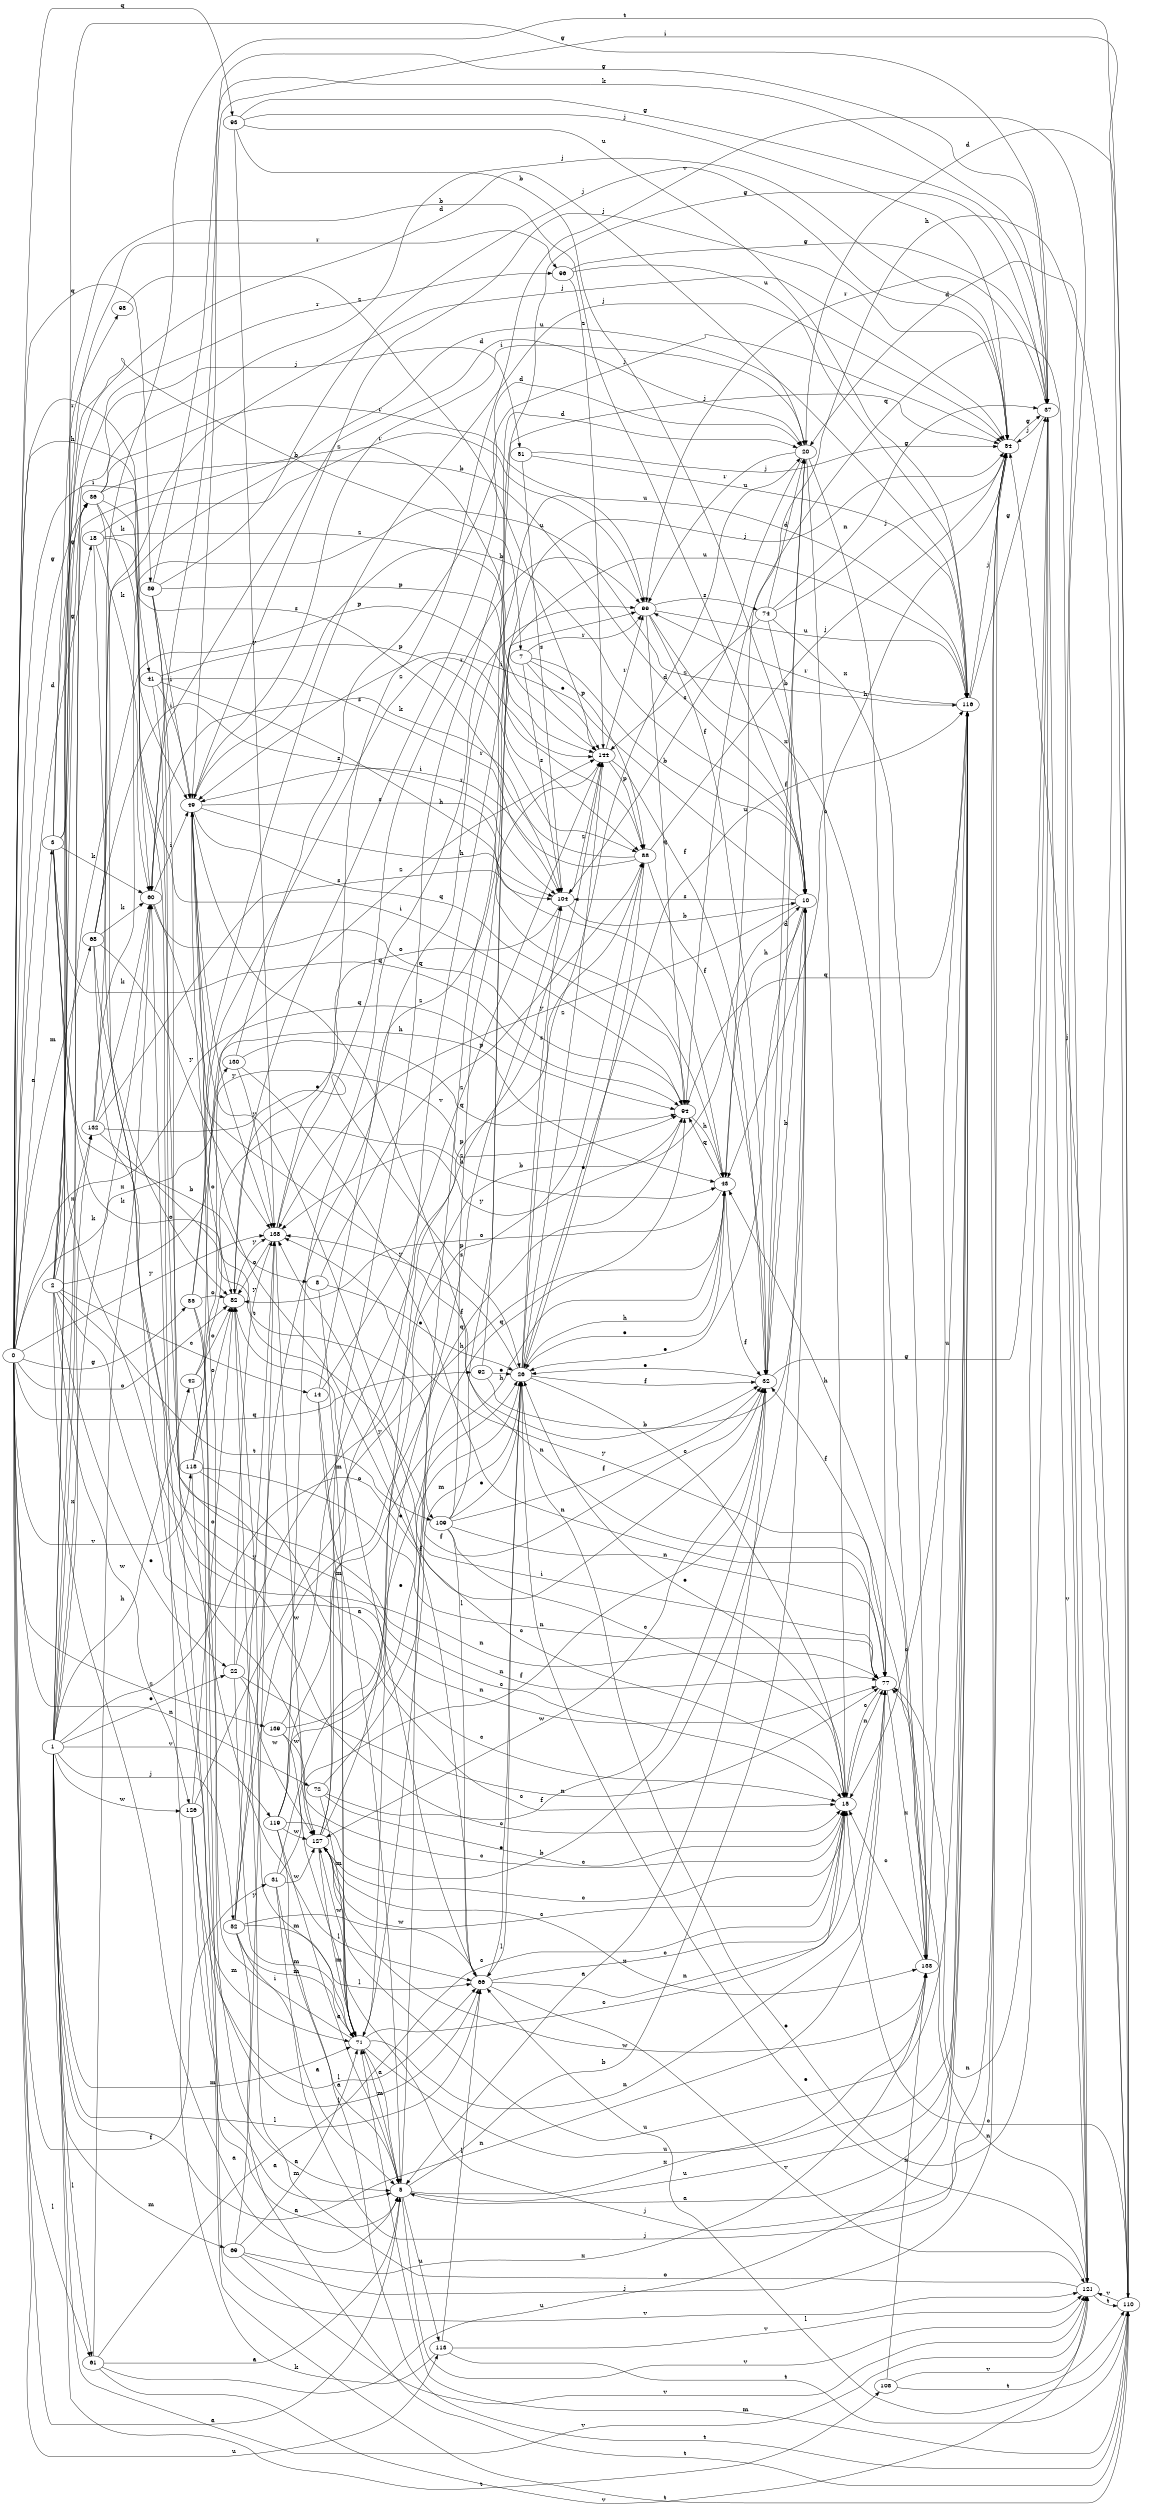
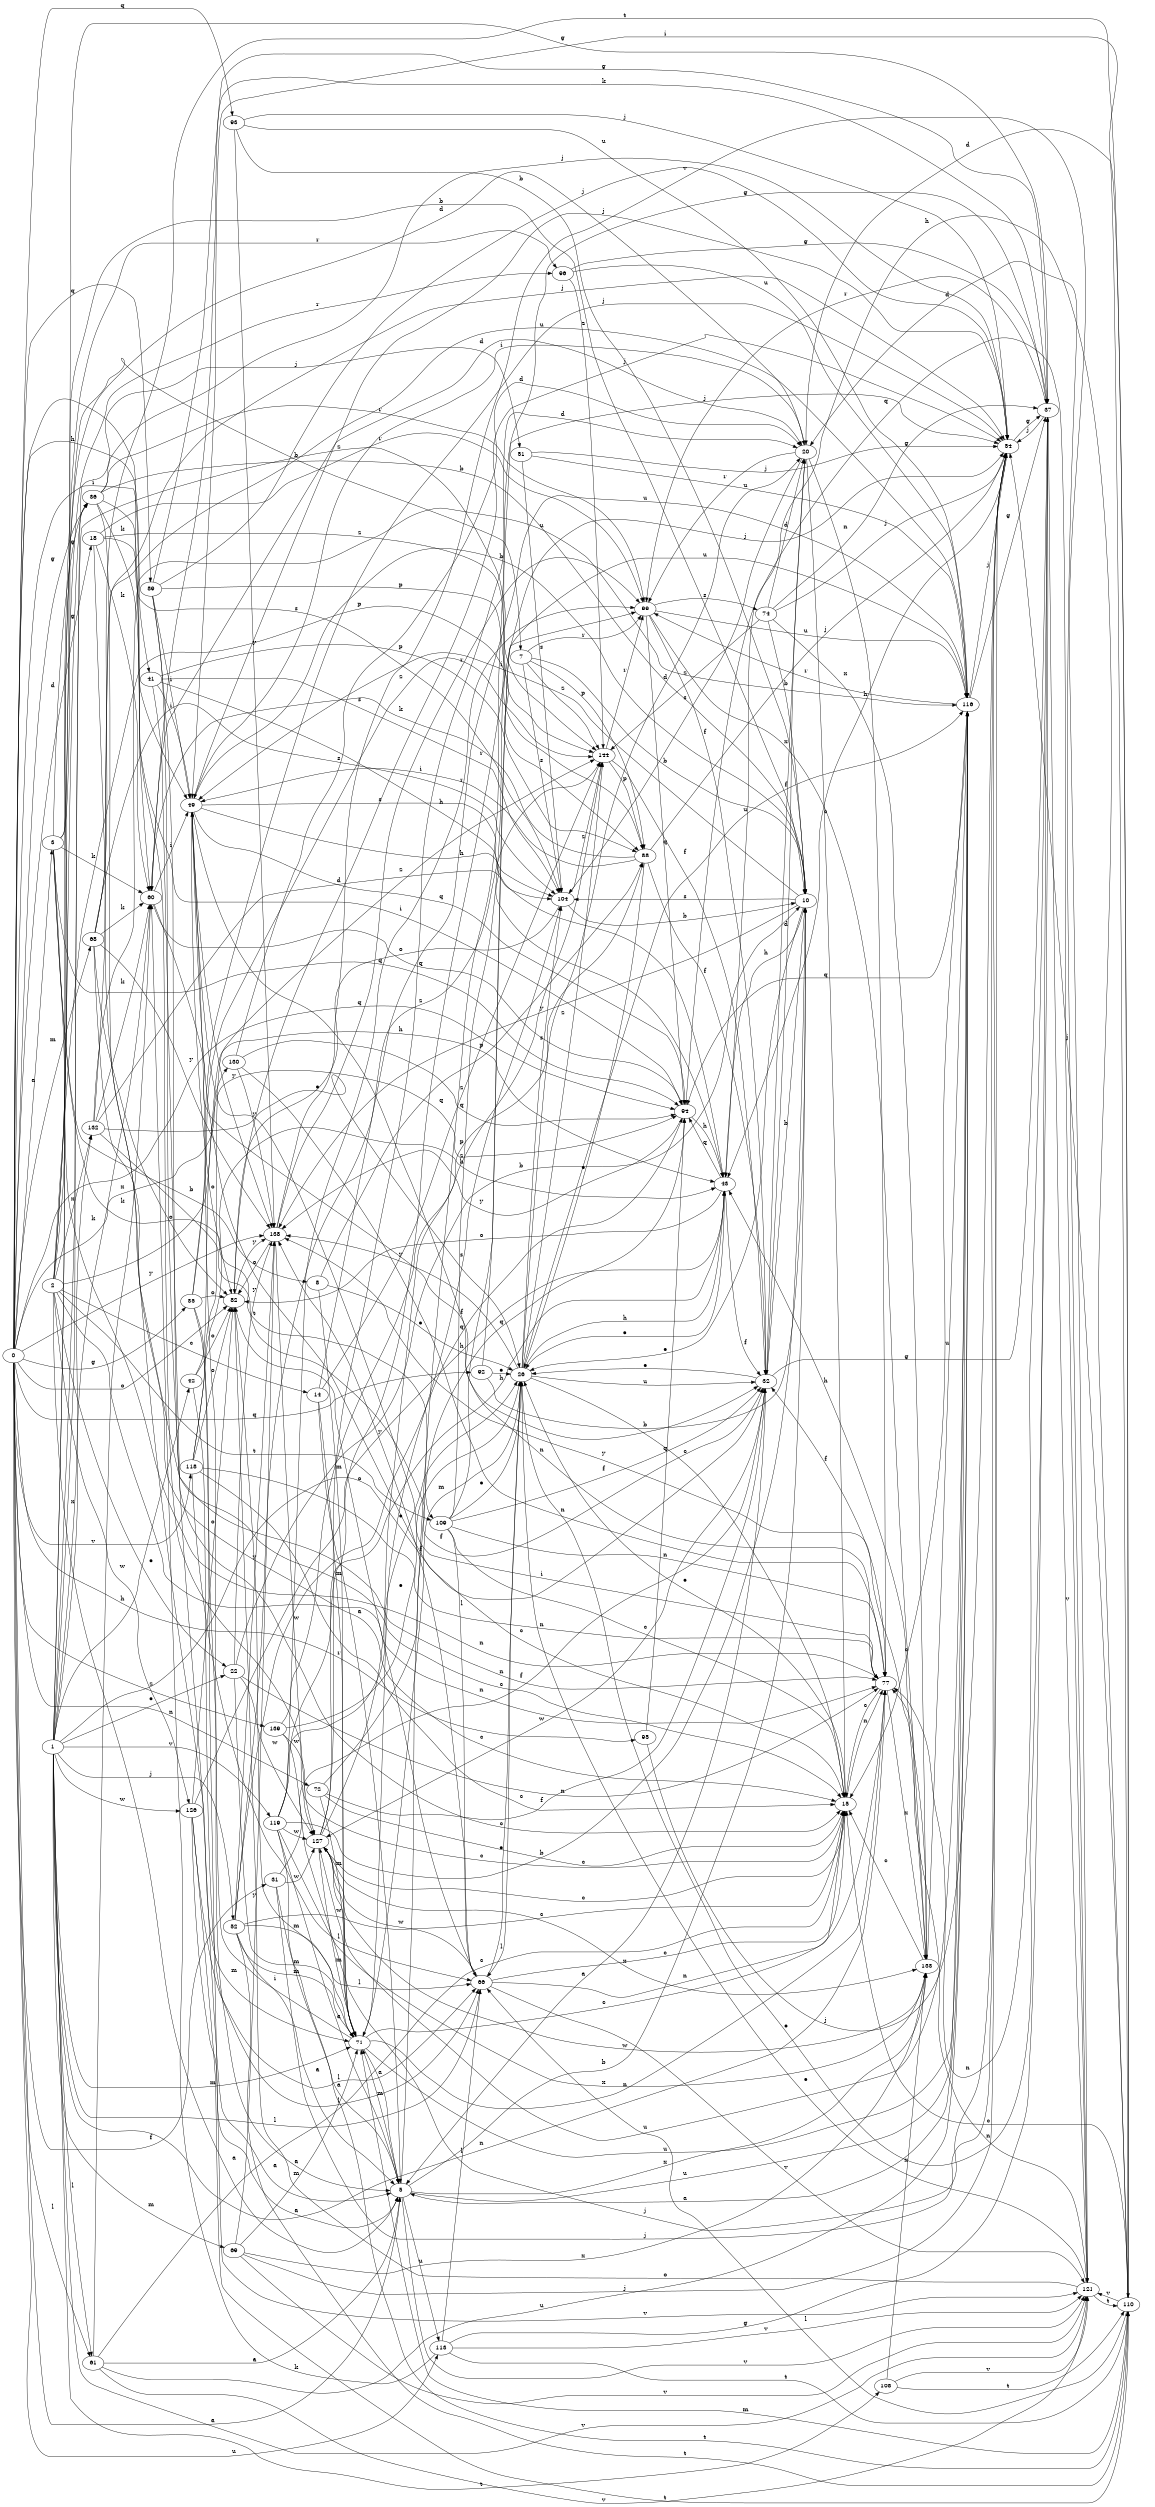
  strict digraph {
    fontname="DejaVu Serif"
    rankdir=LR
    node [fontname="DejaVu Serif"]
    edge [fontname="DejaVu Serif"]
    0
    3
    5
    18
    31
    35
    36
    41
    49
    61
    68
    72
    82
    89
    92
    93
    94
+   95
    104
    113
    118
    130
    138
    139
    60
    77
    109
    8
    10
    37
-   98
    71
    121
    54
    116
    133
    144
    99
    15
    32
    88
    127
    43
    110
    74
    20
    26
    66
    1
    22
    42
    51
    52
    69
    96
    108
    119
    126
    132
    2
    7
    14
    0 -> 3 [label=a]
    0 -> 5 [label=a]
    0 -> 18 [label=d]
    0 -> 31 [label=f]
    0 -> 35 [label=g]
    0 -> 36 [label=g]
    0 -> 41 [label=h]
    0 -> 49 [label=i]
    0 -> 61 [label=l]
    0 -> 68 [label=m]
    0 -> 72 [label=n]
    0 -> 82 [label=o]
    0 -> 89 [label=q]
    0 -> 92 [label=q]
    0 -> 93 [label=q]
    0 -> 94 [label=q]
+   0 -> 95 [label=r]
    0 -> 104 [label=s]
    0 -> 113 [label=u]
    0 -> 118 [label=v]
    0 -> 130 [label=x]
    0 -> 138 [label=y]
    0 -> 139 [label=z]
    3 -> 36 [label=g]
    3 -> 94 [label=q]
    3 -> 60 [label=k]
    3 -> 77 [label=n]
    3 -> 109 [label=t]
    3 -> 8 [label=b]
    3 -> 10 [label=b]
    3 -> 37 [label=g]
-   3 -> 98 [label=r]
    5 -> 113 [label=u]
    5 -> 10 [label=b]
    5 -> 71 [label=m]
    5 -> 121 [label=v]
    5 -> 54 [label=j]
    5 -> 116 [label=u]
    5 -> 133 [label=x]
    18 -> 94 [label=i]
    18 -> 60 [label=k]
    18 -> 144 [label=z]
    18 -> 99 [label=r]
    18 -> 15 [label=c]
    31 -> 5 [label=a]
    31 -> 54 [label=j]
    31 -> 32 [label=f]
-   31 -> 88 [label=p]
    31 -> 127 [label=w]
    35 -> 5 [label=a]
    35 -> 82 [label=o]
    35 -> 121 [label=v]
    35 -> 54 [label=j]
    35 -> 144 [label=z]
    36 -> 60 [label=k]
    36 -> 10 [label=b]
    36 -> 71 [label=m]
    36 -> 54 [label=j]
    36 -> 99 [label=r]
    36 -> 15 [label=c]
    41 -> 49 [label=i]
    41 -> 104 [label=s]
    41 -> 15 [label=c]
    41 -> 88 [label=p]
    41 -> 43 [label=h]
    49 -> 82 [label=o]
    49 -> 94 [label=q]
    49 -> 104 [label=s]
    49 -> 138 [label=y]
    49 -> 77 [label=n]
    49 -> 10 [label=b]
    49 -> 54 [label=j]
    49 -> 15 [label=c]
    49 -> 43 [label=h]
    61 -> 5 [label=a]
    61 -> 60 [label=k]
    61 -> 121 [label=v]
    61 -> 116 [label=u]
    61 -> 15 [label=c]
    68 -> 82 [label=o]
    68 -> 104 [label=s]
    68 -> 138 [label=y]
    68 -> 60 [label=k]
    68 -> 77 [label=n]
    68 -> 116 [label=u]
    68 -> 110 [label=t]
    72 -> 94 [label=q]
    72 -> 71 [label=m]
    72 -> 15 [label=c]
    72 -> 32 [label=f]
    82 -> 138 [label=y]
    82 -> 71 [label=m]
    82 -> 54 [label=j]
    89 -> 5 [label=a]
    89 -> 49 [label=i]
    89 -> 37 [label=g]
    89 -> 54 [label=j]
    89 -> 15 [label=c]
    89 -> 88 [label=p]
    92 -> 10 [label=b]
    92 -> 54 [label=j]
    92 -> 26 [label=e]
    93 -> 138 [label=y]
    93 -> 10 [label=b]
-   93 -> 37 [label=g]
+   113 -> 37 [label=g]
    93 -> 54 [label=j]
    93 -> 116 [label=u]
    94 -> 138 [label=y]
    94 -> 43 [label=h]
+   95 -> 94 [label=q]
+   95 -> 54 [label=j]
    104 -> 82 [label=o]
    104 -> 10 [label=b]
    104 -> 144 [label=z]
    113 -> 60 [label=k]
    113 -> 121 [label=v]
    113 -> 110 [label=t]
    113 -> 66 [label=l]
    118 -> 82 [label=o]
    118 -> 77 [label=n]
    118 -> 144 [label=z]
    118 -> 15 [label=c]
    118 -> 43 [label=h]
    118 -> 66 [label=l]
    130 -> 94 [label=q]
    130 -> 138 [label=y]
    130 -> 77 [label=n]
    130 -> 20 [label=d]
    138 -> 82 [label=o]
    138 -> 121 [label=v]
    138 -> 99 [label=r]
    138 -> 127 [label=w]
    139 -> 54 [label=j]
    139 -> 88 [label=p]
    139 -> 127 [label=w]
    139 -> 26 [label=e]
    60 -> 49 [label=i]
    60 -> 94 [label=q]
    60 -> 32 [label=f]
    60 -> 20 [label=d]
    77 -> 49 [label=i]
    77 -> 133 [label=x]
    77 -> 15 [label=c]
    77 -> 32 [label=f]
    109 -> 77 [label=n]
    109 -> 37 [label=g]
    109 -> 116 [label=u]
    109 -> 15 [label=c]
    109 -> 32 [label=f]
    109 -> 26 [label=e]
    109 -> 66 [label=l]
    8 -> 71 [label=m]
    8 -> 88 [label=p]
    8 -> 26 [label=e]
    10 -> 49 [label=i]
    10 -> 104 [label=s]
    10 -> 138 [label=y]
    10 -> 43 [label=h]
    10 -> 26 [label=e]
    37 -> 60 [label=k]
    37 -> 77 [label=n]
    37 -> 121 [label=v]
    37 -> 54 [label=j]
    37 -> 99 [label=r]
    37 -> 26 [label=e]
-   98 -> 144 [label=z]
    71 -> 5 [label=a]
    71 -> 49 [label=i]
    71 -> 104 [label=s]
    71 -> 77 [label=n]
    71 -> 116 [label=u]
    71 -> 15 [label=c]
    71 -> 127 [label=w]
    121 -> 82 [label=o]
    121 -> 94 [label=q]
    121 -> 77 [label=n]
    121 -> 110 [label=t]
    121 -> 20 [label=d]
    121 -> 26 [label=e]
    54 -> 37 [label=g]
    54 -> 43 [label=h]
    116 -> 5 [label=a]
    116 -> 94 [label=q]
    116 -> 37 [label=g]
    116 -> 54 [label=j]
    116 -> 99 [label=r]
    116 -> 15 [label=c]
    133 -> 138 [label=y]
    133 -> 116 [label=u]
    133 -> 15 [label=c]
    133 -> 127 [label=w]
    133 -> 43 [label=h]
    144 -> 99 [label=r]
    144 -> 32 [label=f]
    144 -> 88 [label=p]
    99 -> 94 [label=q]
    99 -> 116 [label=u]
    99 -> 133 [label=x]
    99 -> 32 [label=f]
    99 -> 74 [label=s]
    15 -> 77 [label=n]
    15 -> 26 [label=e]
    32 -> 5 [label=a]
    32 -> 10 [label=b]
    32 -> 37 [label=g]
    32 -> 127 [label=w]
    32 -> 20 [label=d]
    32 -> 26 [label=e]
    88 -> 49 [label=i]
    88 -> 60 [label=k]
    88 -> 54 [label=j]
    88 -> 32 [label=f]
    88 -> 26 [label=e]
    127 -> 71 [label=m]
    127 -> 116 [label=u]
    127 -> 133 [label=x]
    127 -> 144 [label=z]
    127 -> 99 [label=r]
    127 -> 15 [label=c]
    127 -> 20 [label=d]
    43 -> 82 [label=o]
    43 -> 94 [label=q]
    43 -> 32 [label=f]
    43 -> 26 [label=e]
    110 -> 49 [label=i]
    110 -> 71 [label=m]
    110 -> 121 [label=v]
    110 -> 54 [label=j]
    110 -> 15 [label=c]
    110 -> 43 [label=h]
    110 -> 20 [label=d]
    110 -> 66 [label=l]
    74 -> 10 [label=b]
    74 -> 37 [label=g]
    74 -> 54 [label=j]
    74 -> 133 [label=x]
    74 -> 144 [label=z]
    74 -> 20 [label=d]
    20 -> 49 [label=i]
    20 -> 104 [label=s]
    20 -> 77 [label=n]
    20 -> 99 [label=r]
    20 -> 15 [label=c]
    20 -> 32 [label=f]
    26 -> 104 [label=s]
    26 -> 138 [label=y]
    26 -> 71 [label=m]
    26 -> 116 [label=u]
    26 -> 144 [label=z]
    26 -> 15 [label=c]
-   26 -> 32 [label=f]
+   26 -> 32 [label=u]
    26 -> 43 [label=h]
    26 -> 20 [label=d]
    26 -> 66 [label=l]
    66 -> 82 [label=o]
    66 -> 138 [label=y]
    66 -> 77 [label=n]
    66 -> 121 [label=v]
    66 -> 15 [label=c]
    66 -> 127 [label=w]
    66 -> 26 [label=e]
    1 -> 61 [label=l]
    1 -> 60 [label=k]
    1 -> 77 [label=n]
    1 -> 71 [label=m]
    1 -> 121 [label=v]
    1 -> 144 [label=z]
    1 -> 32 [label=f]
    1 -> 20 [label=d]
    1 -> 66 [label=l]
    1 -> 22 [label=e]
    1 -> 42 [label=h]
    1 -> 51 [label=j]
    1 -> 52 [label=j]
    1 -> 69 [label=m]
    1 -> 96 [label=r]
    1 -> 108 [label=t]
    1 -> 119 [label=v]
    1 -> 126 [label=w]
    1 -> 132 [label=x]
    22 -> 138 [label=y]
    22 -> 77 [label=n]
    22 -> 10 [label=b]
    22 -> 71 [label=m]
    22 -> 127 [label=w]
    42 -> 82 [label=o]
-   42 -> 94 [label=v]
+   42 -> 94 [label=q]
    42 -> 66 [label=l]
    51 -> 104 [label=s]
    51 -> 54 [label=j]
    51 -> 116 [label=u]
    52 -> 5 [label=a]
    52 -> 94 [label=q]
    52 -> 138 [label=y]
    52 -> 71 [label=m]
    52 -> 144 [label=z]
    52 -> 15 [label=c]
    52 -> 110 [label=t]
    52 -> 66 [label=l]
    69 -> 138 [label=y]
    69 -> 71 [label=m]
    69 -> 121 [label=v]
    69 -> 54 [label=j]
    69 -> 133 [label=x]
    96 -> 37 [label=g]
    96 -> 116 [label=u]
    96 -> 144 [label=z]
    108 -> 121 [label=v]
    108 -> 133 [label=x]
    108 -> 110 [label=t]
    119 -> 5 [label=a]
    119 -> 10 [label=b]
+   119 -> 133 [label=x]
    119 -> 99 [label=r]
    119 -> 127 [label=w]
    119 -> 43 [label=h]
    119 -> 110 [label=t]
    119 -> 26 [label=e]
    126 -> 5 [label=a]
    126 -> 82 [label=o]
    126 -> 43 [label=h]
    126 -> 110 [label=t]
    126 -> 66 [label=l]
-   132 -> 104 [label=s]
+   132 -> 104 [label=d]
    132 -> 60 [label=k]
    132 -> 54 [label=j]
    132 -> 116 [label=u]
    132 -> 32 [label=f]
    132 -> 26 [label=e]
    2 -> 5 [label=a]
    2 -> 36 [label=g]
    2 -> 77 [label=n]
    2 -> 109 [label=t]
    2 -> 88 [label=p]
    2 -> 43 [label=h]
    2 -> 22 [label=e]
    2 -> 96 [label=r]
    2 -> 126 [label=w]
    2 -> 132 [label=x]
    2 -> 7 [label=b]
    2 -> 14 [label=c]
    7 -> 104 [label=s]
    7 -> 10 [label=b]
-   7 -> 144 [label=e]
+   7 -> 144 [label=z]
    7 -> 99 [label=r]
    7 -> 88 [label=p]
    14 -> 5 [label=a]
    14 -> 71 [label=m]
    14 -> 116 [label=u]
    14 -> 144 [label=z]
  }
